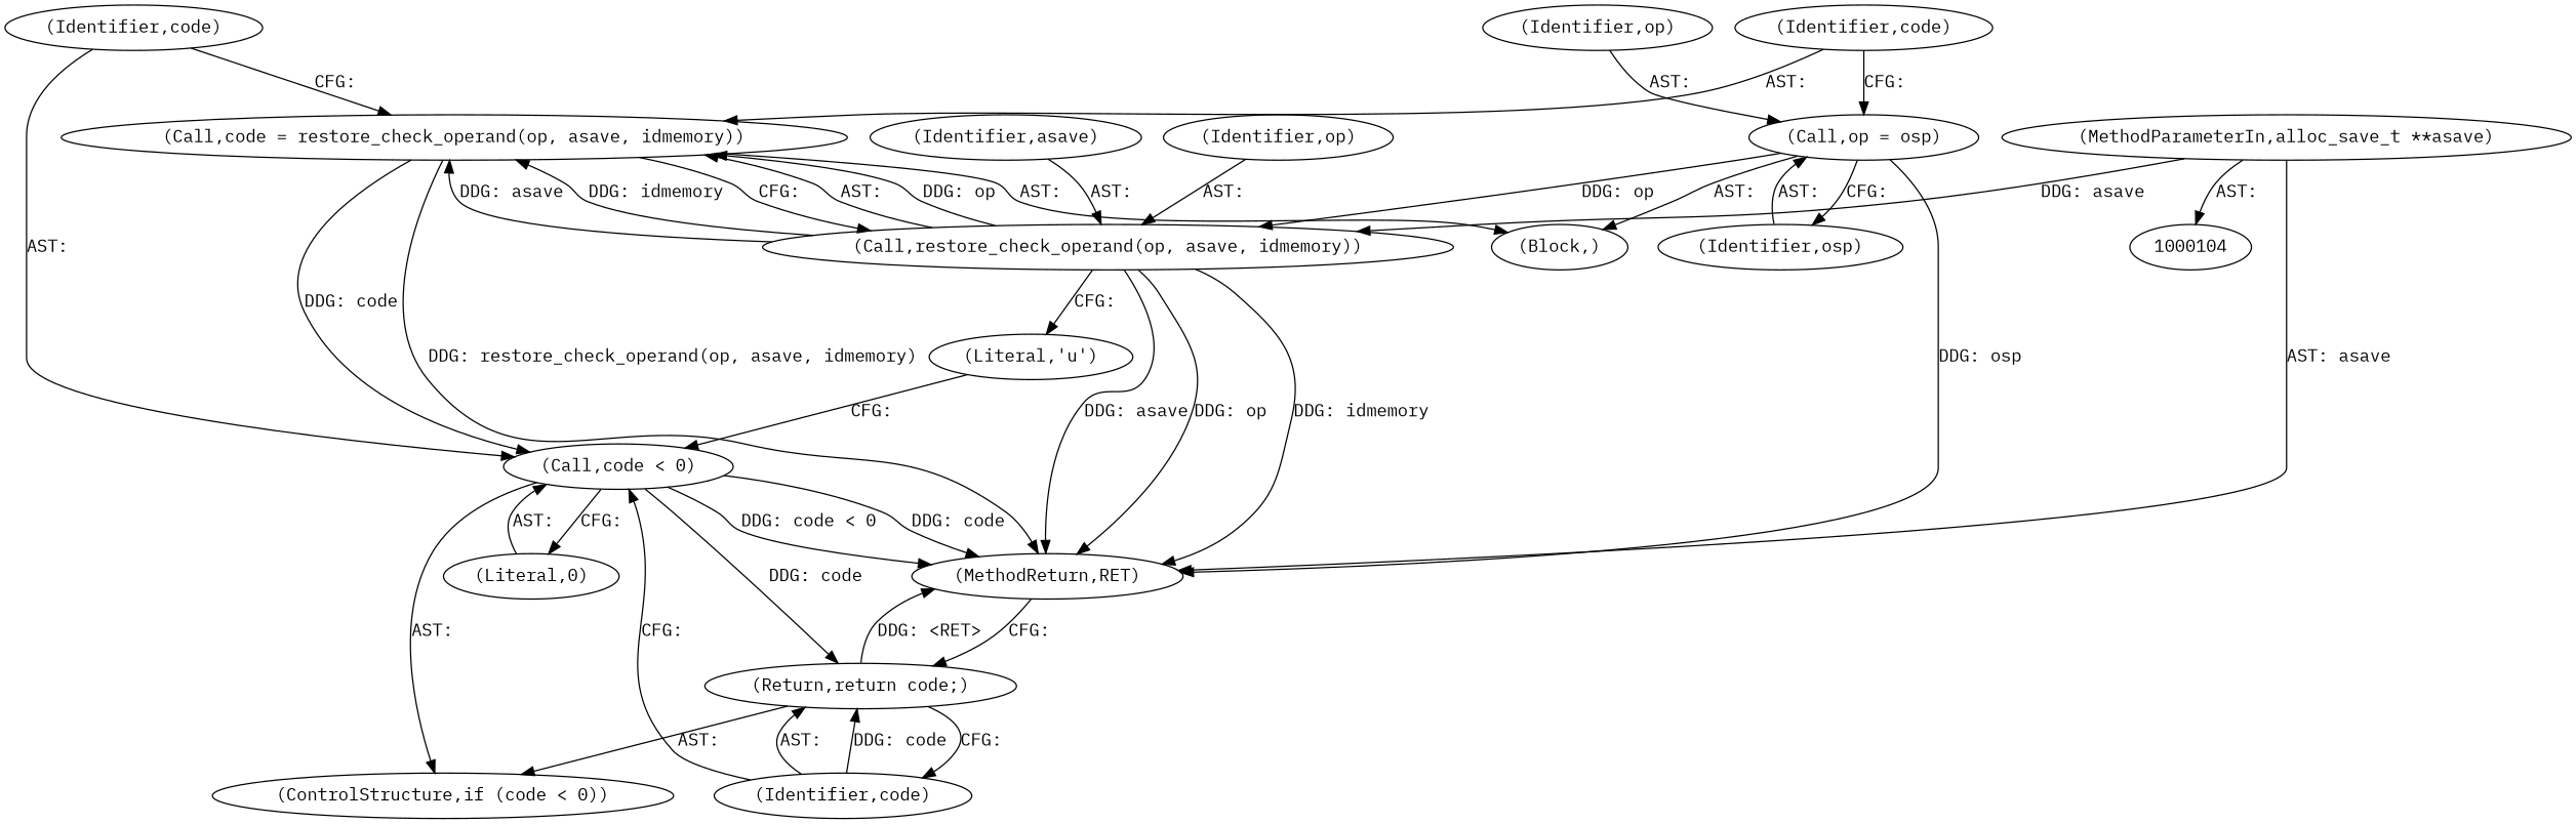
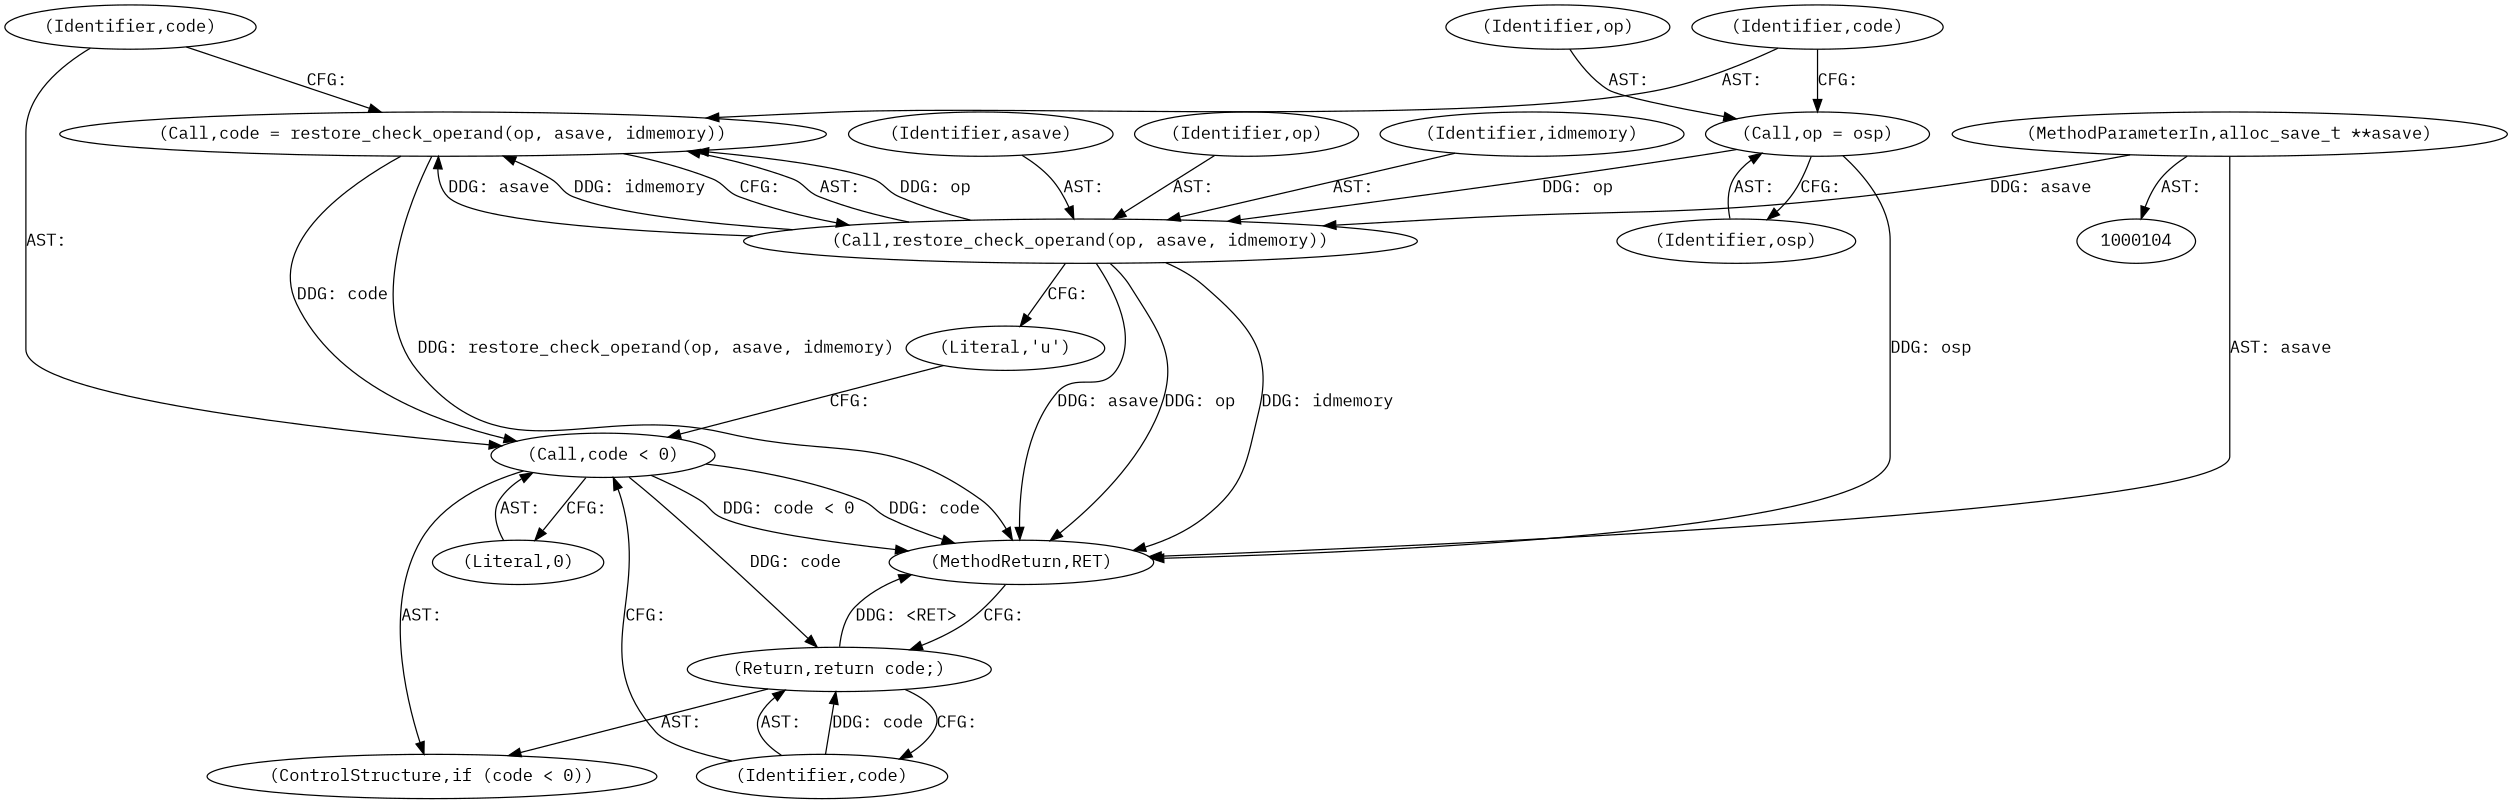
  digraph {
    fontname="IBM Plex Mono"
    node [fontname="IBM Plex Mono"]
    edge [fontname="IBM Plex Mono"]
    n1 [label="(Call,code = restore_check_operand(op, asave, idmemory))"]
    n2 [label="(Call,restore_check_operand(op, asave, idmemory))"]
    n3 [label="(Call,code < 0)"]
-   n4 [label="(Block,)"]
    n5 [label="(MethodReturn,RET)"]
    n6 [label="(Literal,'u')"]
    n7 [label="(Return,return code;)"]
    n8 [label="(ControlStructure,if (code < 0))"]
    n9 [label="(Literal,0)"]
+   n10 [label="(Identifier,idmemory)"]
    n11 [label="(Call,op = osp)"]
    n12 [label="(Identifier,osp)"]
    n13 [label="(MethodParameterIn,alloc_save_t **asave)"]
    1000104
    n15 [label="(Identifier,code)"]
    n16 [label="(Identifier,code)"]
    n17 [label="(Identifier,asave)"]
    n18 [label="(Identifier,code)"]
    n19 [label="(Identifier,op)"]
    n20 [label="(Identifier,op)"]
    n1 -> n2 [label="CFG: "]
    n1 -> n3 [label="DDG: code"]
-   n1 -> n4 [label="AST: "]
    n1 -> n5 [label="DDG: restore_check_operand(op, asave, idmemory)"]
    n2 -> n1 [label="AST: "]
    n2 -> n1 [label="DDG: op"]
    n2 -> n1 [label="DDG: asave"]
    n2 -> n1 [label="DDG: idmemory"]
    n2 -> n5 [label="DDG: idmemory"]
    n2 -> n5 [label="DDG: asave"]
    n2 -> n5 [label="DDG: op"]
    n2 -> n6 [label="CFG: "]
    n3 -> n5 [label="DDG: code"]
    n3 -> n5 [label="DDG: code < 0"]
    n3 -> n7 [label="DDG: code"]
    n3 -> n8 [label="AST: "]
    n3 -> n9 [label="CFG: "]
    n5 -> n7 [label="CFG: "]
    n6 -> n3 [label="CFG: "]
    n7 -> n5 [label="DDG: <RET>"]
    n7 -> n8 [label="AST: "]
    n7 -> n15 [label="CFG: "]
    n9 -> n3 [label="AST: "]
+   n10 -> n2 [label="AST: "]
    n11 -> n2 [label="DDG: op"]
-   n11 -> n4 [label="AST: "]
    n11 -> n5 [label="DDG: osp"]
    n11 -> n12 [label="CFG: "]
    n12 -> n11 [label="AST: "]
    n13 -> n2 [label="DDG: asave"]
    n13 -> n5 [label="AST: asave"]
    n13 -> 1000104 [label="AST: "]
    n15 -> n3 [label="CFG: "]
    n15 -> n7 [label="AST: "]
    n15 -> n7 [label="DDG: code"]
    n16 -> n1 [label="AST: "]
    n16 -> n11 [label="CFG: "]
    n17 -> n2 [label="AST: "]
    n18 -> n1 [label="CFG: "]
    n18 -> n3 [label="AST: "]
    n19 -> n11 [label="AST: "]
    n20 -> n2 [label="AST: "]
  }
